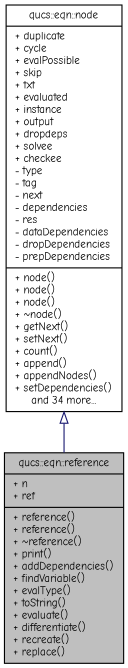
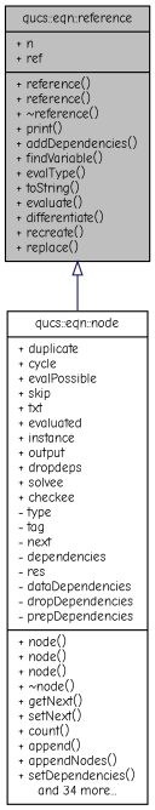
  digraph {
    fontname="Comic Neue"
    node [color=black fontname="Comic Neue" fontsize=10 shape=record style=filled]
    n1 [fillcolor=grey75 fontcolor=black height=0.2 label="{qucs::eqn::reference\n|+ n\l+ ref\l|+ reference()\l+ reference()\l+ ~reference()\l+ print()\l+ addDependencies()\l+ findVariable()\l+ evalType()\l+ toString()\l+ evaluate()\l+ differentiate()\l+ recreate()\l+ replace()\l}" width=0.4]
    n2 [fillcolor=white height=0.2 label="{qucs::eqn::node\n|+ duplicate\l+ cycle\l+ evalPossible\l+ skip\l+ txt\l+ evaluated\l+ instance\l+ output\l+ dropdeps\l+ solvee\l+ checkee\l- type\l- tag\l- next\l- dependencies\l- res\l- dataDependencies\l- dropDependencies\l- prepDependencies\l|+ node()\l+ node()\l+ node()\l+ ~node()\l+ getNext()\l+ setNext()\l+ count()\l+ append()\l+ appendNodes()\l+ setDependencies()\land 34 more...}" width=0.4]
-   n2 -> n1 [arrowtail=onormal color=midnightblue dir=back fontname="Comic Neue" fontsize=10 labelfontname=Helvetica labelfontsize=10 style=solid]
+   n1 -> n2 [arrowtail=onormal color=midnightblue dir=back fontname="Comic Neue" fontsize=10 labelfontname=Helvetica labelfontsize=10 style=solid]
  }
